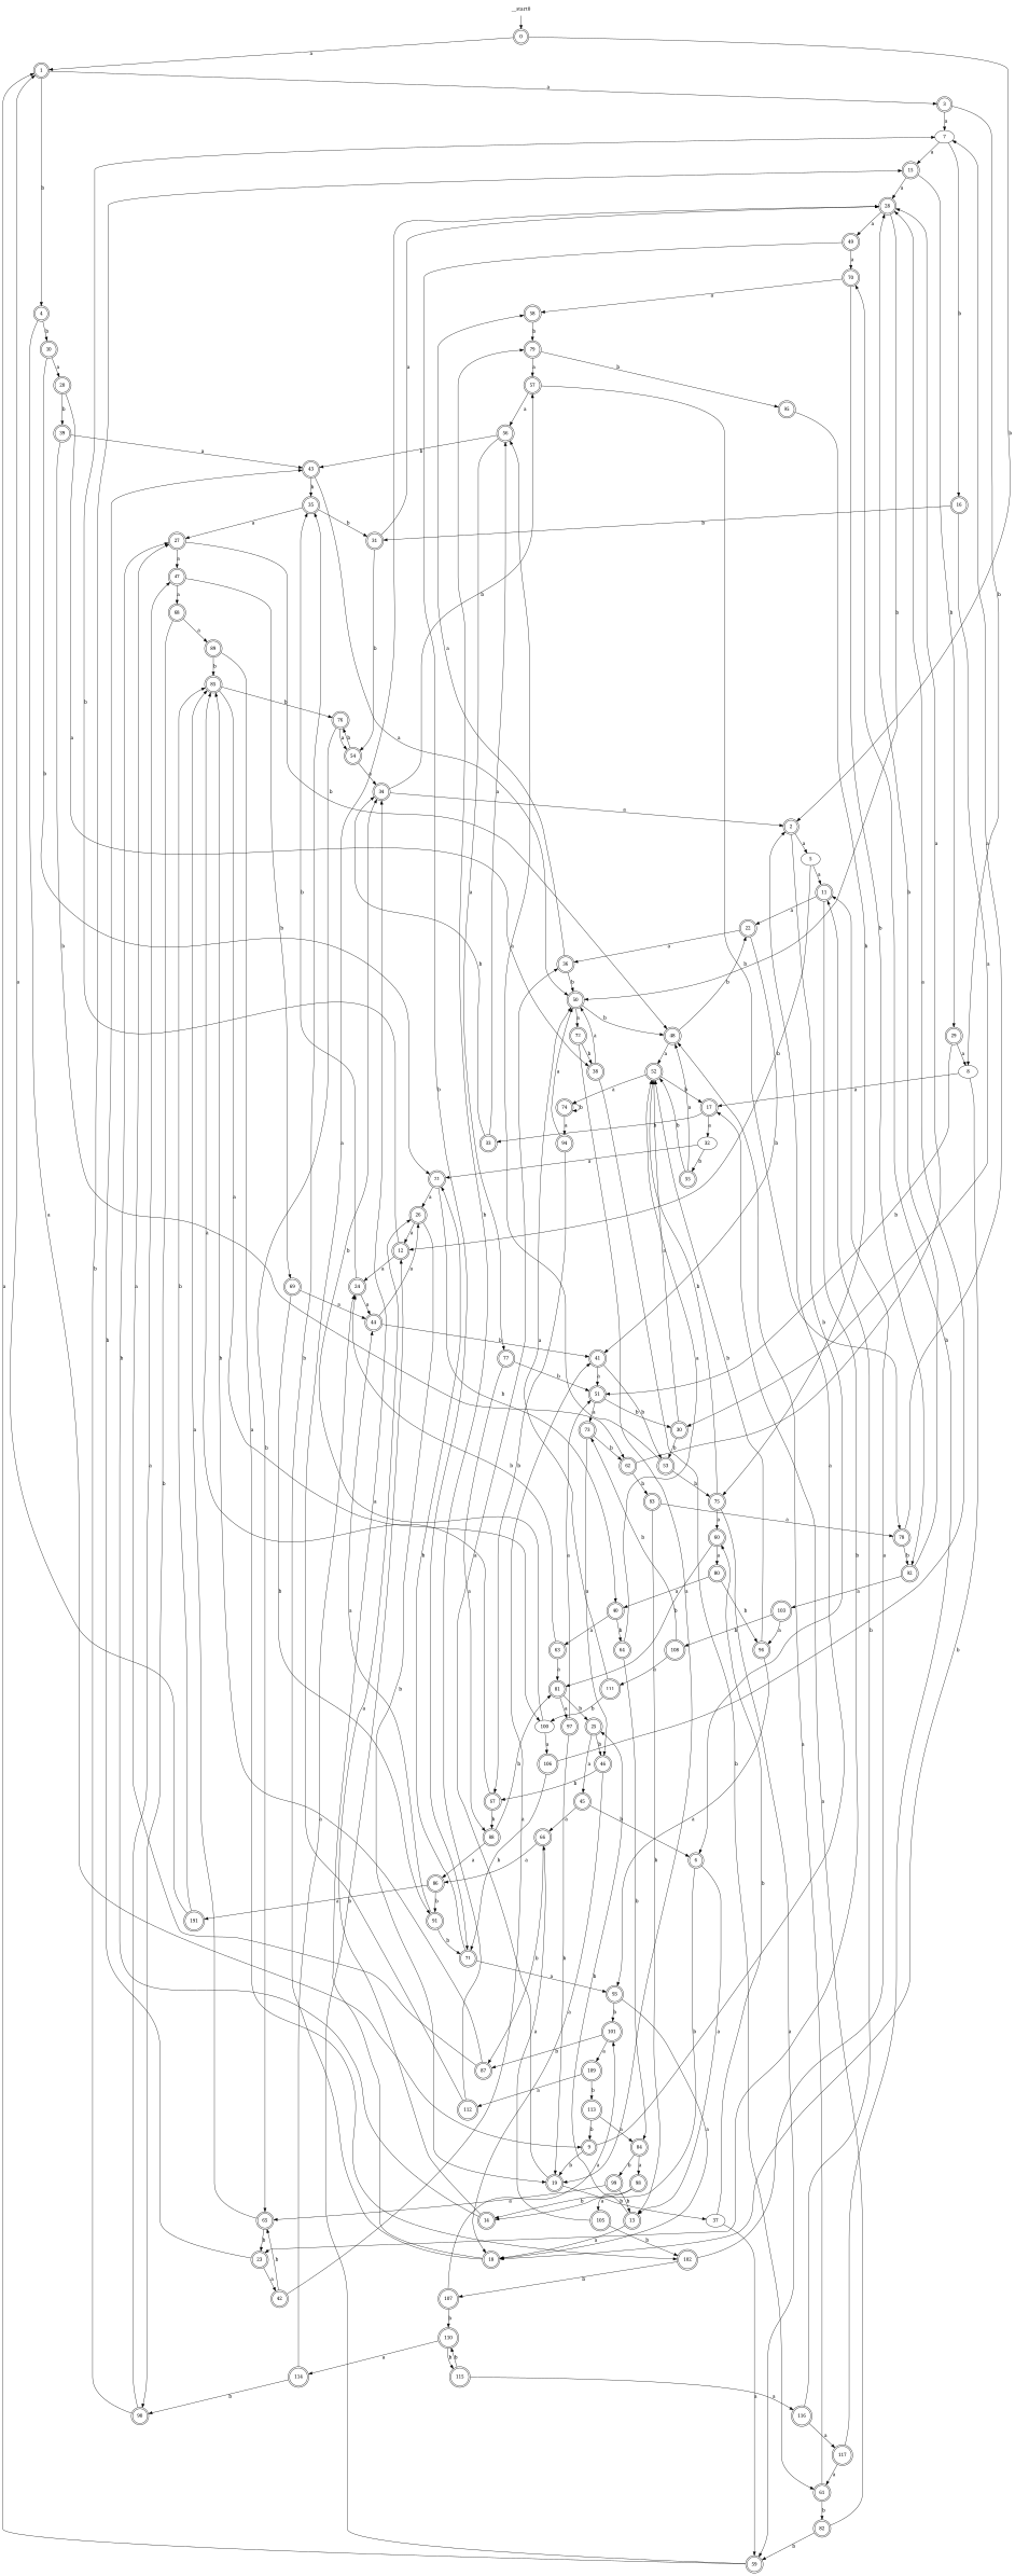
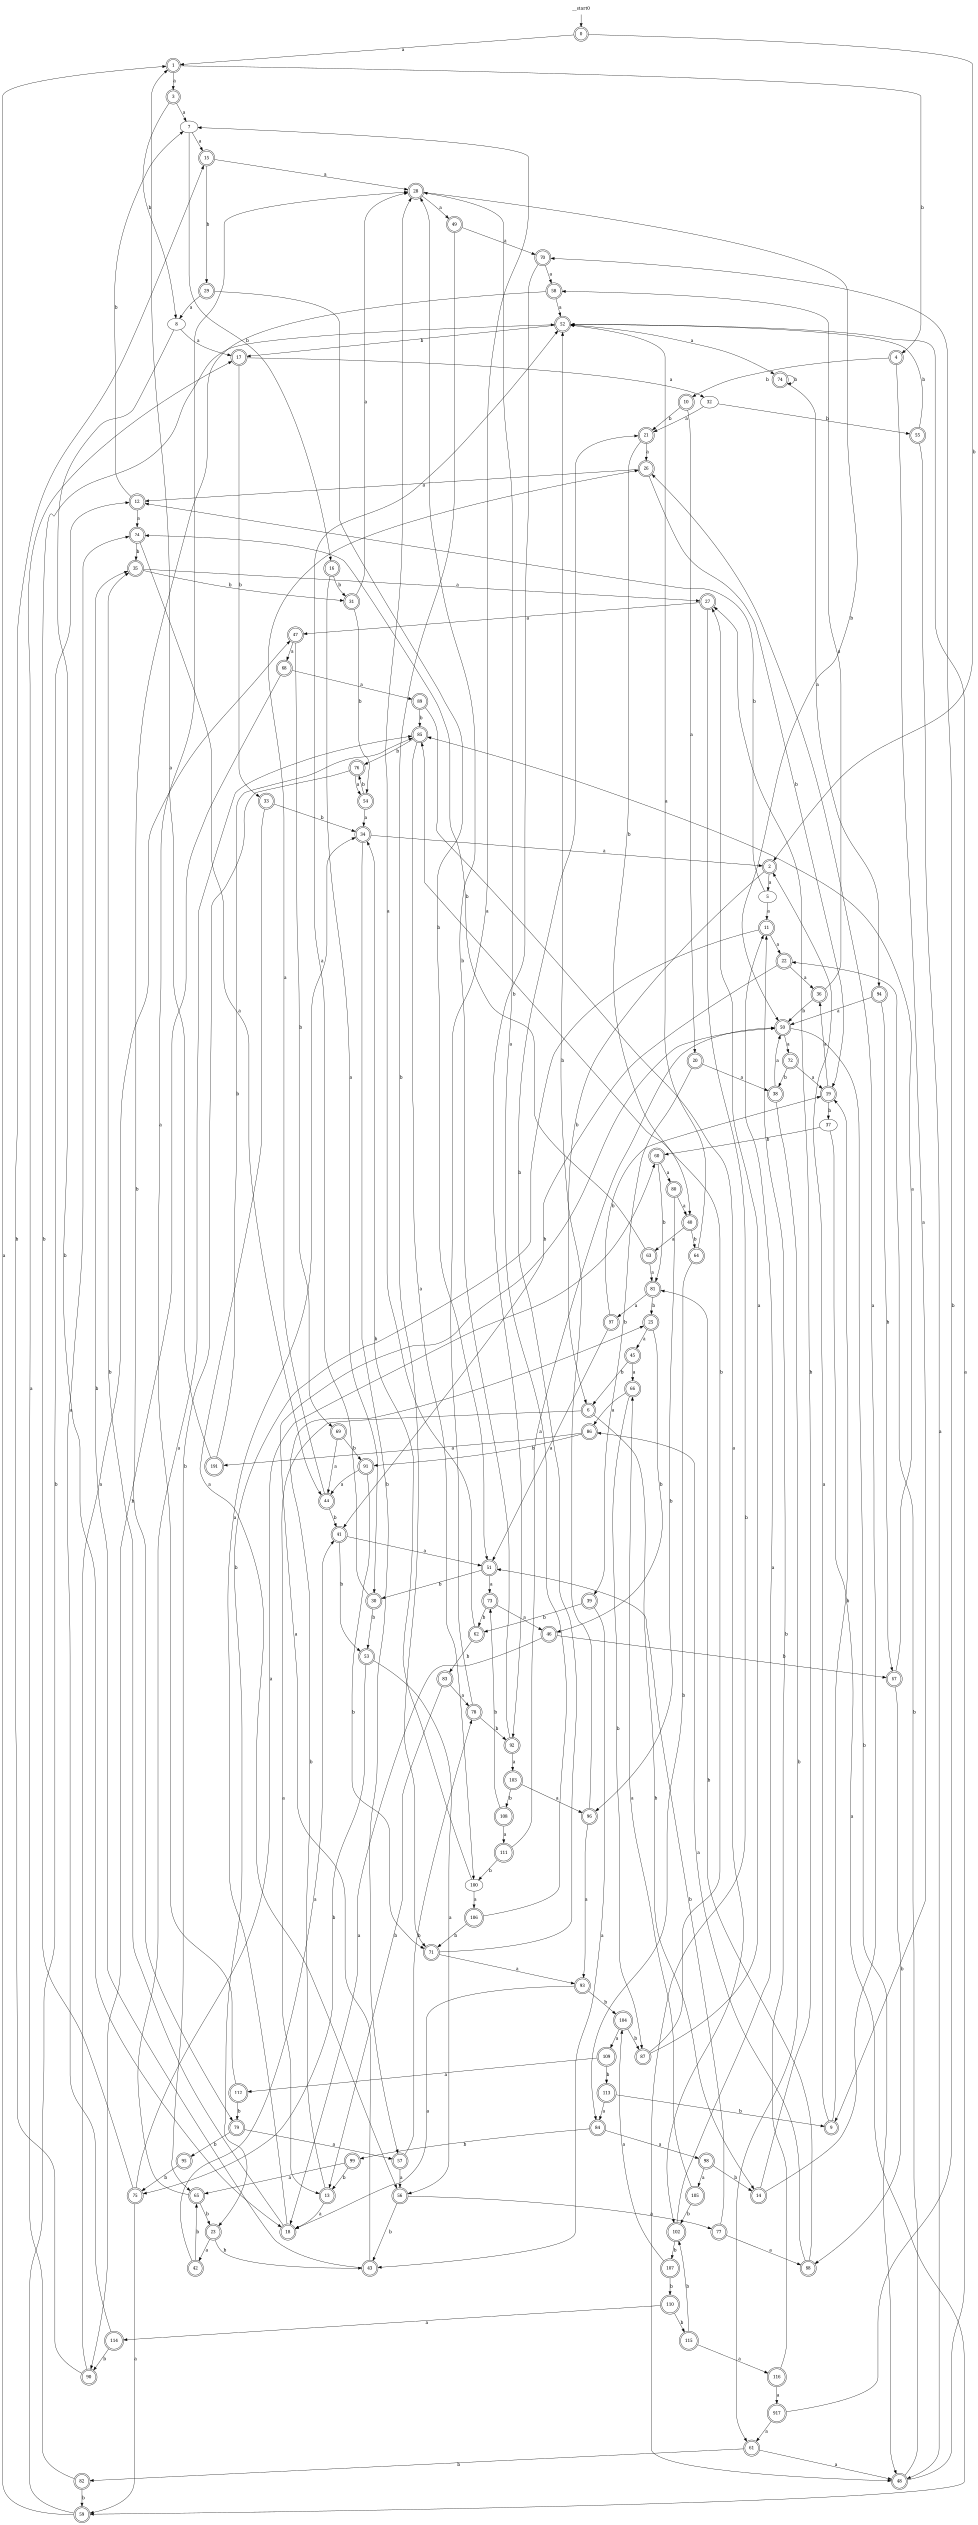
  digraph {
    fontname="Noto Serif"
    node [fontname="Noto Serif" shape=doublecircle]
    edge [fontname="Noto Serif"]
    __start0 [shape=none]
    0
    1
    2
    3
    4
    5 [shape=""]
    6
    7 [shape=""]
    8 [shape=""]
    9
    10
    11
    12
    13
    14
    15
    16
    17
    18
    19
    20
    21
    22
    23
    24
    25
    26
    27
    28
    29
    30
    31
    32 [shape=""]
    33
    34
    35
    36
    37 [shape=""]
    38
    39
    40
    41
    42
    43
    44
    45
    46
    47
    48
    49
    50
    51
    52
    53
    54
    55
    56
    57
    58
    59
    60
    61
    62
    63
    64
    65
    66
    67
    68
    69
    70
    71
    72
    73
    74
    75
    76
    77
    78
    79
    80
    81
    82
    83
    84
    85
    86
    87
    88
    89
    90
    91
    92
    93
    94
    95
    96
    97
    98
    99
    100 [shape=""]
    n103 [label=191]
    102
    103
-   104 [label=101]
+   104
    105
    106
    107
    108
    109
    110
    111
    112
    113
    114
    115
    116
-   117
+   117 [label=917]
    __start0 -> 0
    0 -> 1 [label=a]
    0 -> 2 [label=b]
    1 -> 3 [label=a]
    1 -> 4 [label=b]
    2 -> 5 [label=a]
    2 -> 6 [label=b]
    3 -> 7 [label=a]
    3 -> 8 [label=b]
    4 -> 9 [label=a]
    4 -> 10 [label=b]
    5 -> 11 [label=a]
    5 -> 12 [label=b]
    6 -> 13 [label=a]
    6 -> 14 [label=b]
    7 -> 15 [label=a]
    7 -> 16 [label=b]
    8 -> 17 [label=a]
    8 -> 18 [label=b]
    9 -> 2 [label=a]
    9 -> 19 [label=b]
    10 -> 20 [label=a]
    10 -> 21 [label=b]
    11 -> 22 [label=a]
    11 -> 23 [label=b]
    12 -> 7 [label=b]
    12 -> 24 [label=a]
    13 -> 18 [label=a]
    13 -> 25 [label=b]
    14 -> 26 [label=a]
    14 -> 27 [label=b]
    15 -> 28 [label=a]
    15 -> 29 [label=b]
    16 -> 30 [label=a]
    16 -> 31 [label=b]
    17 -> 32 [label=a]
    17 -> 33 [label=b]
    18 -> 34 [label=a]
    18 -> 35 [label=b]
    19 -> 36 [label=a]
    19 -> 37 [label=b]
    20 -> 38 [label=a]
    20 -> 39 [label=b]
    21 -> 26 [label=a]
    21 -> 40 [label=b]
    22 -> 36 [label=a]
    22 -> 41 [label=b]
    23 -> 42 [label=a]
    23 -> 43 [label=b]
    24 -> 35 [label=b]
    24 -> 44 [label=a]
    25 -> 45 [label=a]
    25 -> 46 [label=b]
    26 -> 12 [label=a]
    26 -> 19 [label=b]
    27 -> 47 [label=a]
    27 -> 48 [label=b]
    28 -> 49 [label=a]
    28 -> 50 [label=b]
    29 -> 8 [label=a]
    29 -> 51 [label=b]
    30 -> 52 [label=a]
    30 -> 53 [label=b]
    31 -> 28 [label=a]
    31 -> 54 [label=b]
    32 -> 21 [label=a]
    32 -> 55 [label=b]
    33 -> 34 [label=b]
    33 -> 56 [label=a]
    34 -> 2 [label=a]
    34 -> 57 [label=b]
    35 -> 27 [label=a]
    35 -> 31 [label=b]
    36 -> 50 [label=b]
    36 -> 58 [label=a]
    37 -> 59 [label=a]
    37 -> 60 [label=b]
    38 -> 50 [label=a]
    38 -> 61 [label=b]
    39 -> 43 [label=a]
    39 -> 62 [label=b]
    40 -> 63 [label=a]
    40 -> 64 [label=b]
    41 -> 51 [label=a]
    41 -> 53 [label=b]
    42 -> 41 [label=a]
    42 -> 65 [label=b]
    43 -> 35 [label=b]
    43 -> 50 [label=a]
    44 -> 26 [label=a]
    44 -> 41 [label=b]
    45 -> 6 [label=b]
    45 -> 66 [label=a]
    46 -> 18 [label=a]
    46 -> 67 [label=b]
    47 -> 68 [label=a]
    47 -> 69 [label=b]
    48 -> 22 [label=b]
    48 -> 52 [label=a]
    49 -> 70 [label=a]
    49 -> 71 [label=b]
    50 -> 48 [label=b]
    50 -> 72 [label=a]
    51 -> 30 [label=b]
    51 -> 73 [label=a]
    52 -> 17 [label=b]
    52 -> 74 [label=a]
    53 -> 56 [label=a]
    53 -> 75 [label=b]
    54 -> 34 [label=a]
    54 -> 76 [label=b]
    55 -> 48 [label=a]
    55 -> 52 [label=b]
    56 -> 43 [label=b]
    56 -> 77 [label=a]
    57 -> 56 [label=a]
    57 -> 78 [label=b]
+   58 -> 52 [label=a]
    58 -> 79 [label=b]
    59 -> 1 [label=a]
    59 -> 12 [label=b]
    60 -> 80 [label=a]
    60 -> 81 [label=b]
    61 -> 48 [label=a]
    61 -> 82 [label=b]
    62 -> 28 [label=a]
    62 -> 83 [label=b]
    63 -> 24 [label=b]
    63 -> 81 [label=a]
    64 -> 52 [label=a]
    64 -> 84 [label=b]
    65 -> 23 [label=b]
    65 -> 85 [label=a]
    66 -> 86 [label=a]
    66 -> 87 [label=b]
    67 -> 85 [label=a]
    67 -> 88 [label=b]
    68 -> 89 [label=a]
    68 -> 90 [label=b]
    69 -> 44 [label=a]
    69 -> 91 [label=b]
    70 -> 58 [label=a]
    70 -> 92 [label=b]
    71 -> 21 [label=b]
    71 -> 93 [label=a]
    72 -> 19 [label=a]
    72 -> 38 [label=b]
    73 -> 46 [label=a]
    73 -> 62 [label=b]
    74 -> 74 [label=b]
    74 -> 94 [label=a]
    75 -> 52 [label=b]
    75 -> 59 [label=a]
    75 -> 60 [label=a]
    76 -> 54 [label=a]
    76 -> 65 [label=b]
    77 -> 51 [label=b]
    77 -> 88 [label=a]
    78 -> 7 [label=a]
    78 -> 92 [label=b]
    79 -> 57 [label=a]
    79 -> 95 [label=b]
    80 -> 40 [label=a]
    80 -> 96 [label=b]
    81 -> 25 [label=b]
    81 -> 97 [label=a]
    82 -> 17 [label=a]
    82 -> 59 [label=b]
    83 -> 13 [label=b]
    83 -> 78 [label=a]
    84 -> 98 [label=a]
    84 -> 99 [label=b]
    85 -> 76 [label=b]
    85 -> 100 [label=a]
    86 -> 91 [label=b]
    86 -> n103 [label=a]
    87 -> 27 [label=a]
    87 -> 85 [label=b]
    88 -> 81 [label=b]
    88 -> 86 [label=a]
    89 -> 85 [label=b]
    89 -> 102 [label=a]
    90 -> 15 [label=b]
    90 -> 47 [label=a]
    91 -> 44 [label=a]
    91 -> 71 [label=b]
    92 -> 28 [label=b]
    92 -> 103 [label=a]
    93 -> 18 [label=a]
    93 -> 104 [label=b]
    94 -> 50 [label=a]
    94 -> 67 [label=b]
    95 -> 75 [label=b]
    96 -> 52 [label=b]
    96 -> 93 [label=a]
    97 -> 19 [label=b]
    97 -> 51 [label=a]
    98 -> 14 [label=b]
    98 -> 105 [label=a]
    99 -> 13 [label=b]
    99 -> 65 [label=a]
    100 -> 34 [label=b]
    100 -> 106 [label=a]
    n103 -> 1 [label=a]
    n103 -> 85 [label=b]
    102 -> 11 [label=a]
    102 -> 107 [label=b]
    103 -> 96 [label=a]
    103 -> 108 [label=b]
    104 -> 87 [label=b]
    104 -> 109 [label=a]
    105 -> 66 [label=a]
    105 -> 102 [label=b]
    106 -> 28 [label=a]
    106 -> 71 [label=b]
    107 -> 104 [label=a]
    107 -> 110 [label=b]
    108 -> 73 [label=b]
    108 -> 111 [label=a]
    109 -> 112 [label=a]
    109 -> 113 [label=b]
    110 -> 114 [label=a]
    110 -> 115 [label=b]
    111 -> 50 [label=a]
    111 -> 100 [label=b]
    112 -> 28 [label=a]
    112 -> 79 [label=b]
    113 -> 9 [label=b]
    113 -> 84 [label=a]
    114 -> 24 [label=a]
    114 -> 90 [label=b]
-   115 -> 110 [label=b]
+   115 -> 102 [label=b]
    115 -> 116 [label=a]
    116 -> 11 [label=b]
    116 -> 117 [label=a]
    117 -> 61 [label=a]
    117 -> 70 [label=b]
  }
